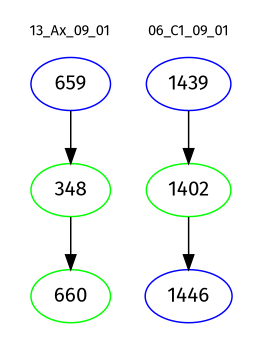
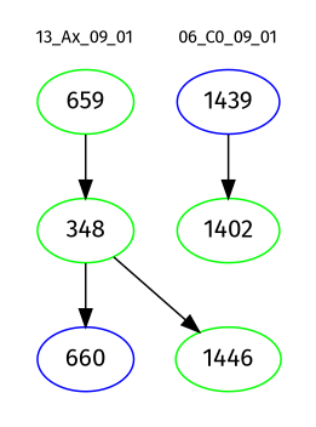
  digraph {
    fontname="Fira Sans"
    node [color=blue fontname="Fira Sans"]
    edge [color=black fontname="Fira Sans"]
-   n1 [label=659]
+   n1 [color=green label=659]
    n2 [color=green label=348]
-   n3 [color=green label=660]
+   n3 [label=660]
    n4 [label=1439]
    n5 [color=green label=1402]
-   n6 [label=1446]
+   n6 [color=green label=1446]
    subgraph cluster_1 {
      color=white
      fontsize=10
      label="13_Ax_09_01"
      n1
      n2
      n3
    }
    subgraph cluster_2 {
      color=white
      fontsize=10
-     label="06_C1_09_01"
+     label="06_C0_09_01"
      n4
      n5
      n6
    }
    n1 -> n2
    n2 -> n3
    n4 -> n5
-   n5 -> n6
+   n2 -> n6
  }
